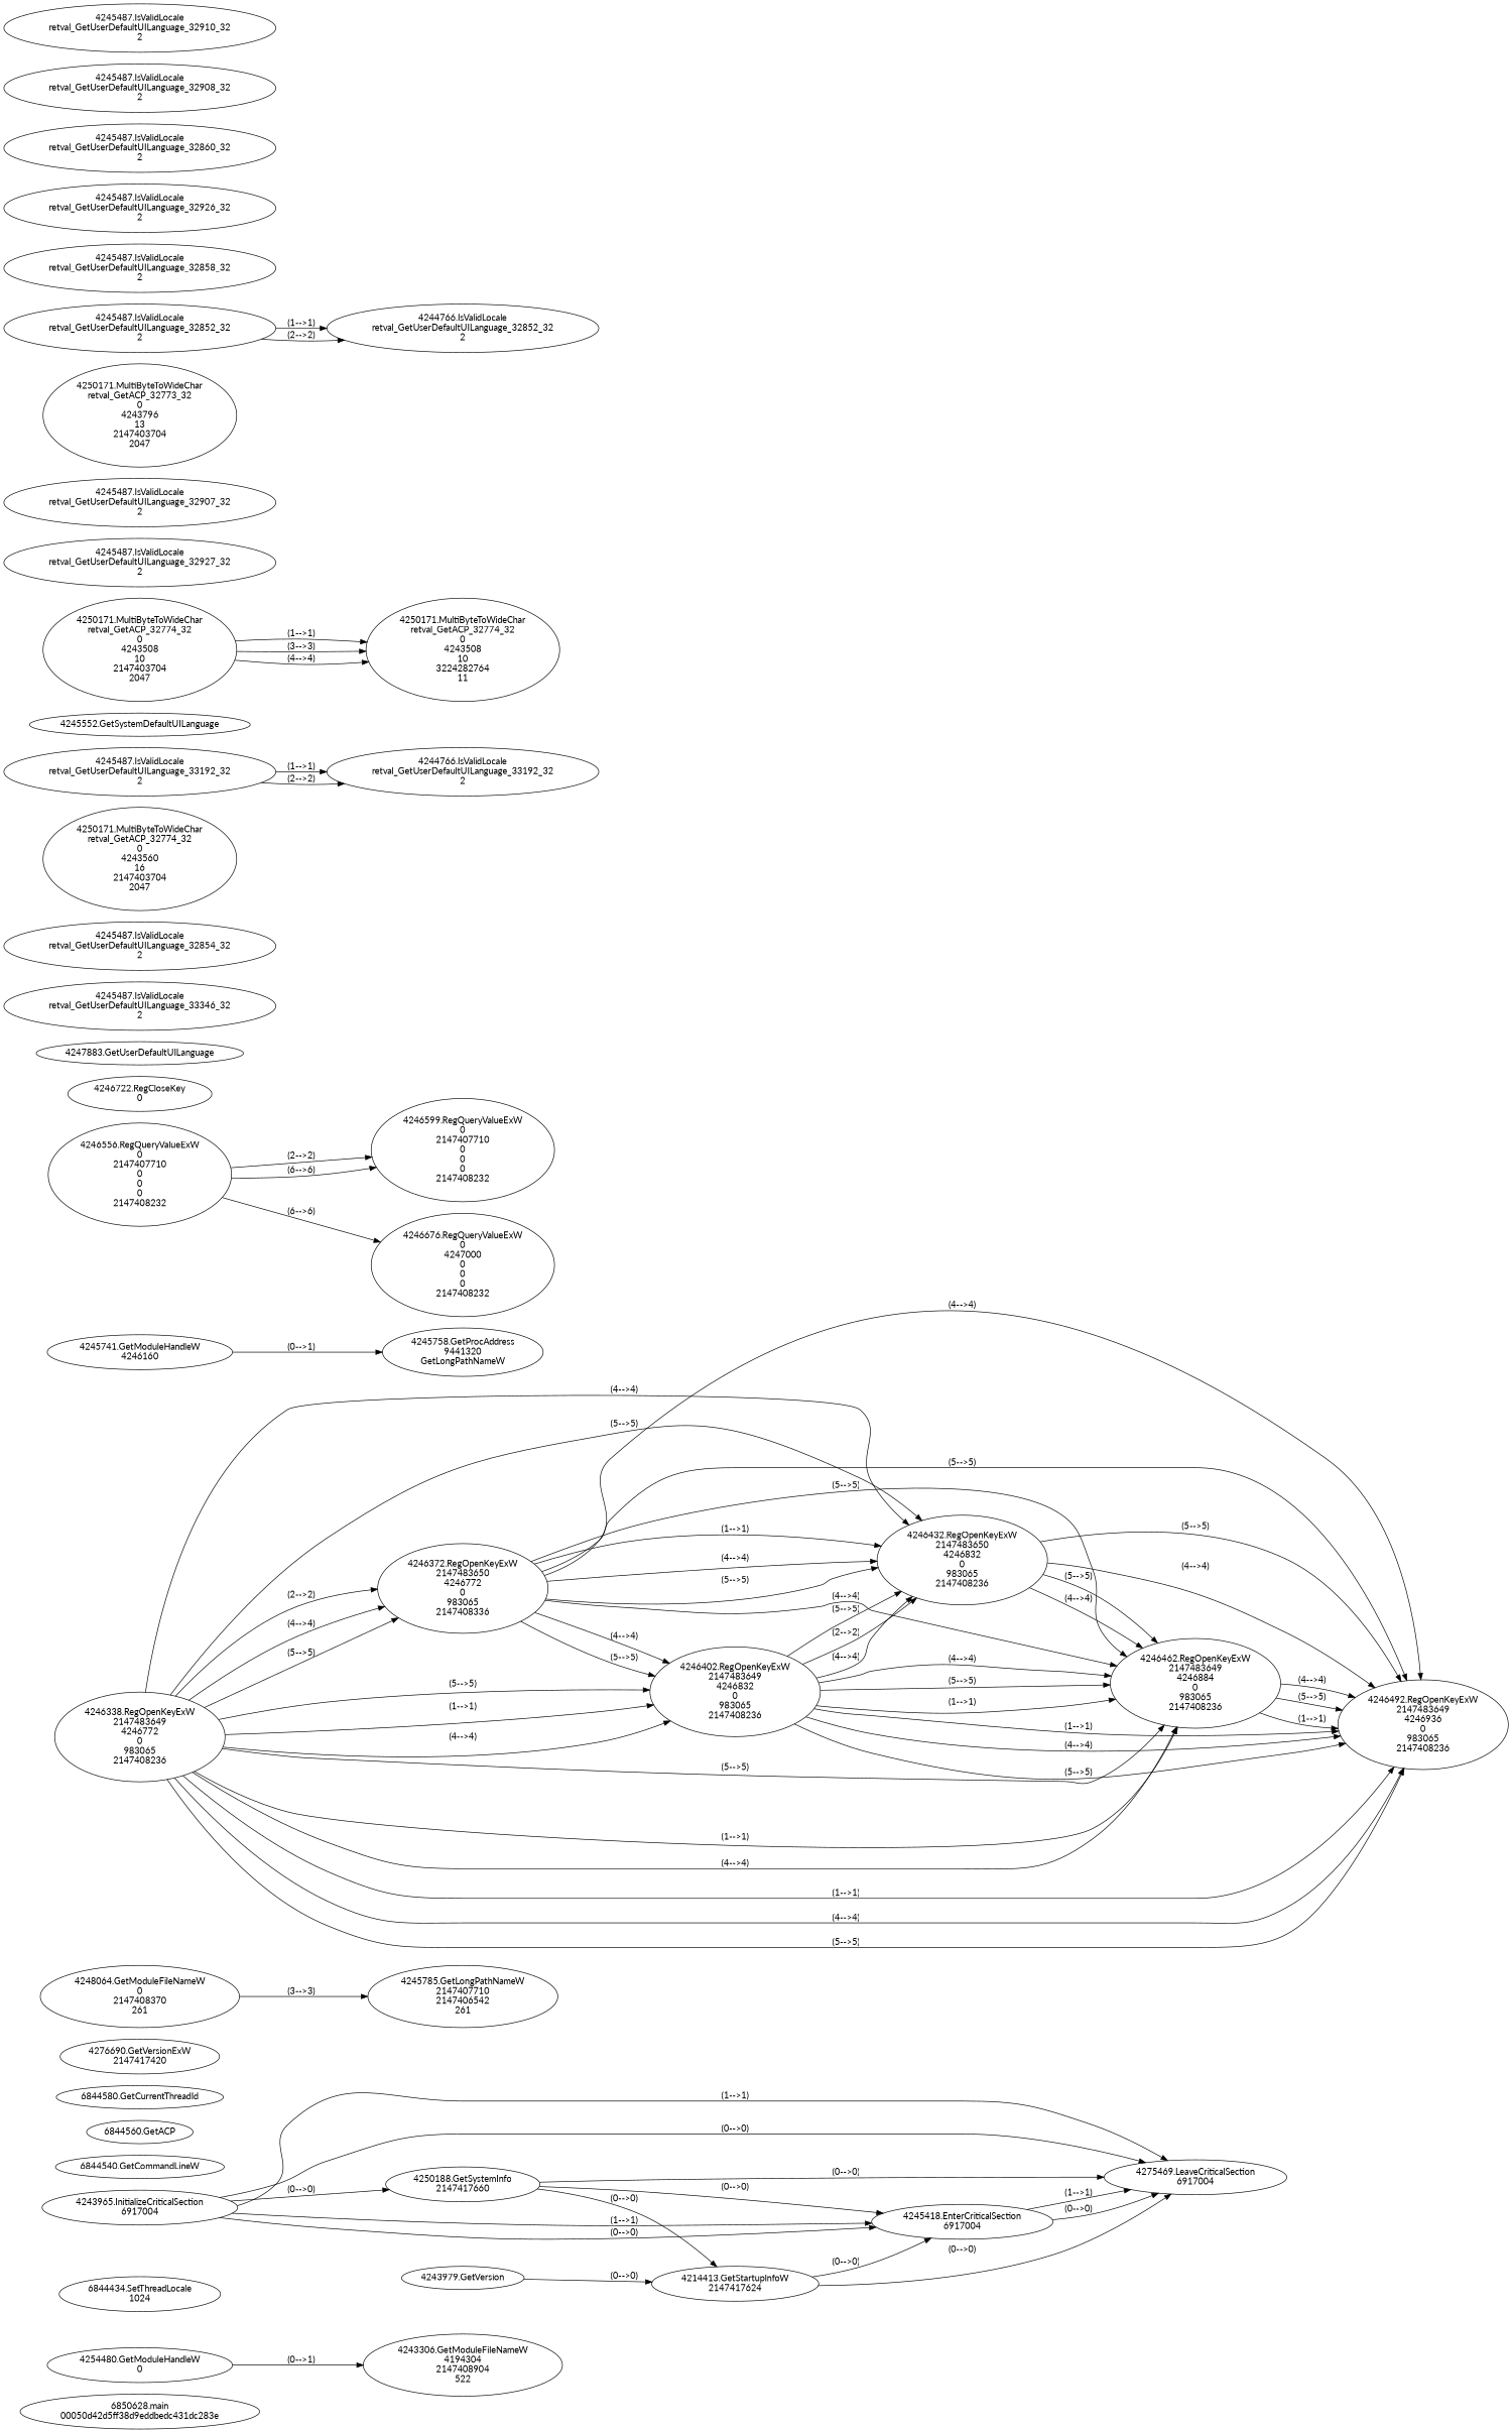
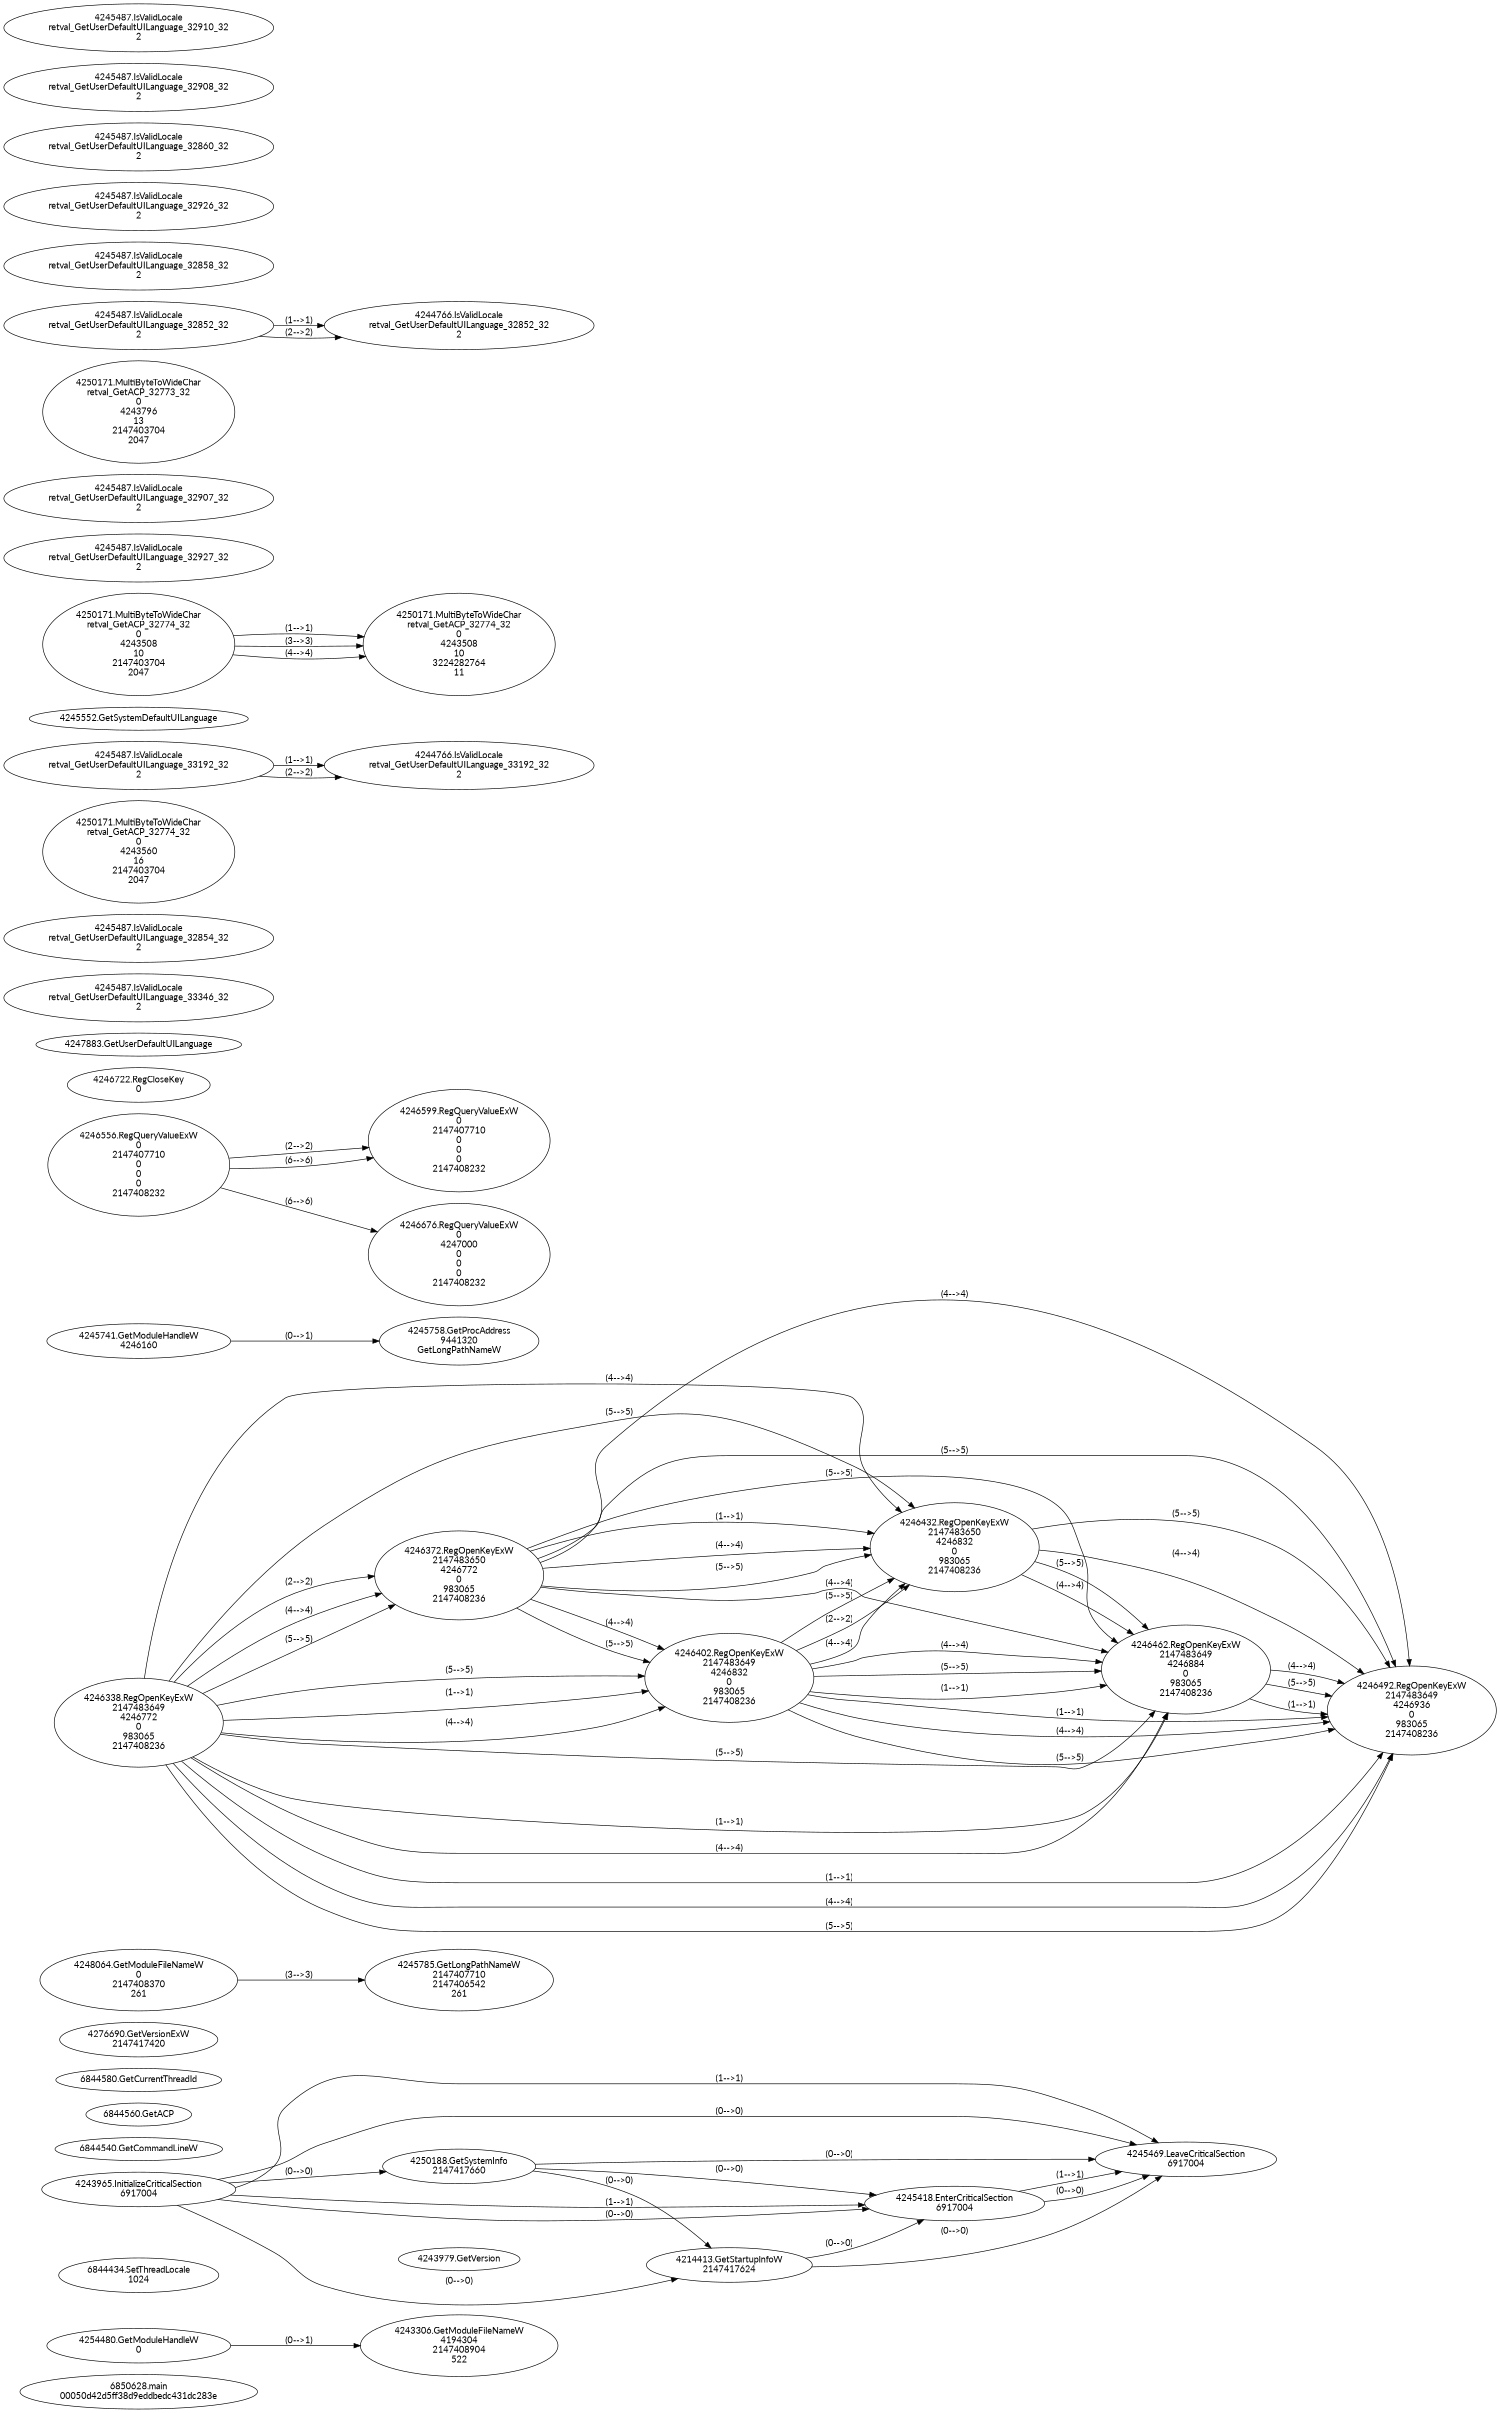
  digraph {
    fontname=Lato
    rankdir=LR
    node [fontname=Lato]
    edge [fontname=Lato]
    n1 [label="6850628.main\n00050d42d5ff38d9eddbedc431dc283e"]
    n2 [label="4254480.GetModuleHandleW\n0"]
    n3 [label="4243306.GetModuleFileNameW\n4194304\n2147408904\n522"]
    n4 [label="6844434.SetThreadLocale\n1024"]
    n5 [label="4243965.InitializeCriticalSection\n6917004"]
    n6 [label="4250188.GetSystemInfo\n2147417660"]
    n7 [label="4214413.GetStartupInfoW\n2147417624"]
    n8 [label="4245418.EnterCriticalSection\n6917004"]
-   n9 [label="4275469.LeaveCriticalSection\n6917004"]
+   n9 [label="4245469.LeaveCriticalSection\n6917004"]
    n10 [label="4243979.GetVersion\n"]
    n11 [label="6844540.GetCommandLineW\n"]
    n12 [label="6844560.GetACP\n"]
    n13 [label="6844580.GetCurrentThreadId\n"]
    n14 [label="4276690.GetVersionExW\n2147417420"]
    n15 [label="4248064.GetModuleFileNameW\n0\n2147408370\n261"]
    n16 [label="4245785.GetLongPathNameW\n2147407710\n2147406542\n261"]
    n17 [label="4246338.RegOpenKeyExW\n2147483649\n4246772\n0\n983065\n2147408236"]
-   n18 [label="4246372.RegOpenKeyExW\n2147483650\n4246772\n0\n983065\n2147408336"]
+   n18 [label="4246372.RegOpenKeyExW\n2147483650\n4246772\n0\n983065\n2147408236"]
    n19 [label="4246402.RegOpenKeyExW\n2147483649\n4246832\n0\n983065\n2147408236"]
    n20 [label="4246432.RegOpenKeyExW\n2147483650\n4246832\n0\n983065\n2147408236"]
    n21 [label="4246462.RegOpenKeyExW\n2147483649\n4246884\n0\n983065\n2147408236"]
    n22 [label="4246492.RegOpenKeyExW\n2147483649\n4246936\n0\n983065\n2147408236"]
    n23 [label="4245741.GetModuleHandleW\n4246160"]
    n24 [label="4245758.GetProcAddress\n9441320\nGetLongPathNameW"]
    n25 [label="4246556.RegQueryValueExW\n0\n2147407710\n0\n0\n0\n2147408232"]
    n26 [label="4246599.RegQueryValueExW\n0\n2147407710\n0\n0\n0\n2147408232"]
    n27 [label="4246676.RegQueryValueExW\n0\n4247000\n0\n0\n0\n2147408232"]
    n28 [label="4246722.RegCloseKey\n0"]
    n29 [label="4247883.GetUserDefaultUILanguage\n"]
    n30 [label="4245487.IsValidLocale\nretval_GetUserDefaultUILanguage_33346_32\n2"]
    n31 [label="4245487.IsValidLocale\nretval_GetUserDefaultUILanguage_32854_32\n2"]
    n32 [label="4250171.MultiByteToWideChar\nretval_GetACP_32774_32\n0\n4243560\n16\n2147403704\n2047"]
    n33 [label="4245487.IsValidLocale\nretval_GetUserDefaultUILanguage_33192_32\n2"]
    n34 [label="4244766.IsValidLocale\nretval_GetUserDefaultUILanguage_33192_32\n2"]
    n35 [label="4245552.GetSystemDefaultUILanguage\n"]
    n36 [label="4250171.MultiByteToWideChar\nretval_GetACP_32774_32\n0\n4243508\n10\n2147403704\n2047"]
    n37 [label="4250171.MultiByteToWideChar\nretval_GetACP_32774_32\n0\n4243508\n10\n3224282764\n11"]
    n38 [label="4245487.IsValidLocale\nretval_GetUserDefaultUILanguage_32927_32\n2"]
    n39 [label="4245487.IsValidLocale\nretval_GetUserDefaultUILanguage_32907_32\n2"]
    n40 [label="4250171.MultiByteToWideChar\nretval_GetACP_32773_32\n0\n4243796\n13\n2147403704\n2047"]
    n41 [label="4245487.IsValidLocale\nretval_GetUserDefaultUILanguage_32852_32\n2"]
    n42 [label="4244766.IsValidLocale\nretval_GetUserDefaultUILanguage_32852_32\n2"]
    n43 [label="4245487.IsValidLocale\nretval_GetUserDefaultUILanguage_32858_32\n2"]
    n44 [label="4245487.IsValidLocale\nretval_GetUserDefaultUILanguage_32926_32\n2"]
    n45 [label="4245487.IsValidLocale\nretval_GetUserDefaultUILanguage_32860_32\n2"]
    n46 [label="4245487.IsValidLocale\nretval_GetUserDefaultUILanguage_32908_32\n2"]
    n47 [label="4245487.IsValidLocale\nretval_GetUserDefaultUILanguage_32910_32\n2"]
    n2 -> n3 [label="(0-->1)"]
    n5 -> n6 [label="(0-->0)"]
-   n10 -> n7 [label="(0-->0)"]
+   n5 -> n7 [label="(0-->0)"]
    n5 -> n8 [label="(1-->1)"]
    n5 -> n8 [label="(0-->0)"]
    n5 -> n9 [label="(1-->1)"]
    n5 -> n9 [label="(0-->0)"]
    n6 -> n7 [label="(0-->0)"]
    n6 -> n8 [label="(0-->0)"]
    n6 -> n9 [label="(0-->0)"]
    n7 -> n8 [label="(0-->0)"]
    n7 -> n9 [label="(0-->0)"]
    n8 -> n9 [label="(1-->1)"]
    n8 -> n9 [label="(0-->0)"]
    n15 -> n16 [label="(3-->3)"]
    n17 -> n18 [label="(2-->2)"]
    n17 -> n18 [label="(4-->4)"]
    n17 -> n18 [label="(5-->5)"]
    n17 -> n19 [label="(1-->1)"]
    n17 -> n19 [label="(4-->4)"]
    n17 -> n19 [label="(5-->5)"]
    n17 -> n20 [label="(4-->4)"]
    n17 -> n20 [label="(5-->5)"]
    n17 -> n21 [label="(1-->1)"]
    n17 -> n21 [label="(4-->4)"]
    n17 -> n21 [label="(5-->5)"]
    n17 -> n22 [label="(1-->1)"]
    n17 -> n22 [label="(4-->4)"]
    n17 -> n22 [label="(5-->5)"]
    n18 -> n19 [label="(4-->4)"]
    n18 -> n19 [label="(5-->5)"]
    n18 -> n20 [label="(1-->1)"]
    n18 -> n20 [label="(4-->4)"]
    n18 -> n20 [label="(5-->5)"]
    n18 -> n21 [label="(4-->4)"]
    n18 -> n21 [label="(5-->5)"]
    n18 -> n22 [label="(4-->4)"]
    n18 -> n22 [label="(5-->5)"]
    n19 -> n20 [label="(2-->2)"]
    n19 -> n20 [label="(4-->4)"]
    n19 -> n20 [label="(5-->5)"]
    n19 -> n21 [label="(1-->1)"]
    n19 -> n21 [label="(4-->4)"]
    n19 -> n21 [label="(5-->5)"]
    n19 -> n22 [label="(1-->1)"]
    n19 -> n22 [label="(4-->4)"]
    n19 -> n22 [label="(5-->5)"]
    n20 -> n21 [label="(4-->4)"]
    n20 -> n21 [label="(5-->5)"]
    n20 -> n22 [label="(4-->4)"]
    n20 -> n22 [label="(5-->5)"]
    n21 -> n22 [label="(1-->1)"]
    n21 -> n22 [label="(4-->4)"]
    n21 -> n22 [label="(5-->5)"]
    n23 -> n24 [label="(0-->1)"]
    n25 -> n26 [label="(2-->2)"]
    n25 -> n26 [label="(6-->6)"]
    n25 -> n27 [label="(6-->6)"]
    n33 -> n34 [label="(1-->1)"]
    n33 -> n34 [label="(2-->2)"]
    n36 -> n37 [label="(1-->1)"]
    n36 -> n37 [label="(3-->3)"]
    n36 -> n37 [label="(4-->4)"]
    n41 -> n42 [label="(1-->1)"]
    n41 -> n42 [label="(2-->2)"]
  }
